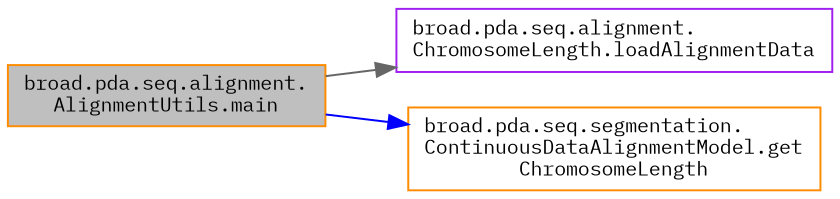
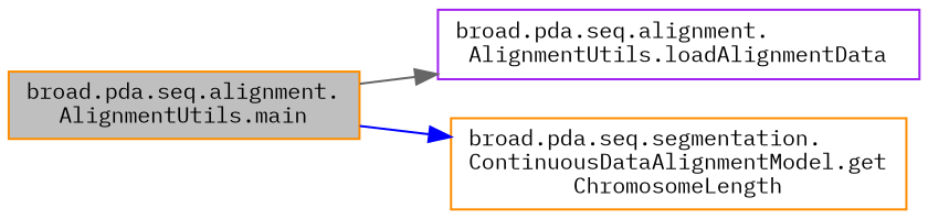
  digraph {
    rankdir=LR
    fontname="IBM Plex Mono"
    node [color=darkorange fillcolor=white fontname="IBM Plex Mono" fontsize=10 shape=record style=filled]
    edge [fontname="IBM Plex Mono" fontsize=10 labelfontname=Helvetica labelfontsize=10 style=solid]
    n1 [fillcolor=grey75 fontcolor=black height=0.2 label="broad.pda.seq.alignment.\lAlignmentUtils.main" width=0.4]
-   n2 [color=purple height=0.2 label="broad.pda.seq.alignment.\lChromosomeLength.loadAlignmentData" width=0.4]
+   n2 [color=purple height=0.2 label="broad.pda.seq.alignment.\lAlignmentUtils.loadAlignmentData" width=0.4]
    n3 [height=0.2 label="broad.pda.seq.segmentation.\lContinuousDataAlignmentModel.get\lChromosomeLength" width=0.4]
    n1 -> n2 [color=gray40]
    n1 -> n3 [color=blue]
  }
